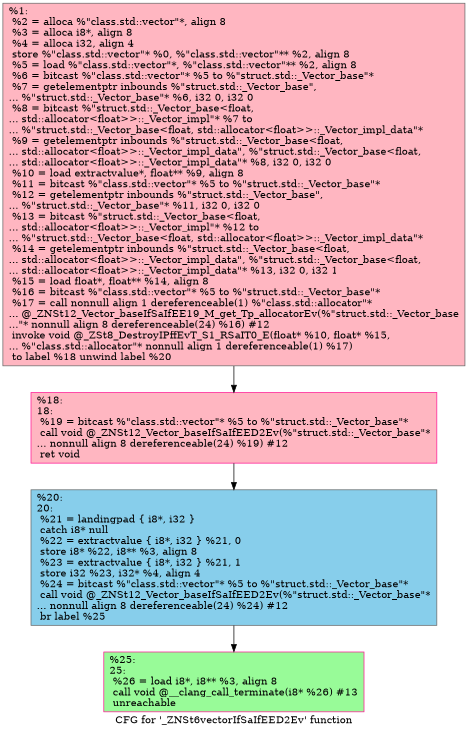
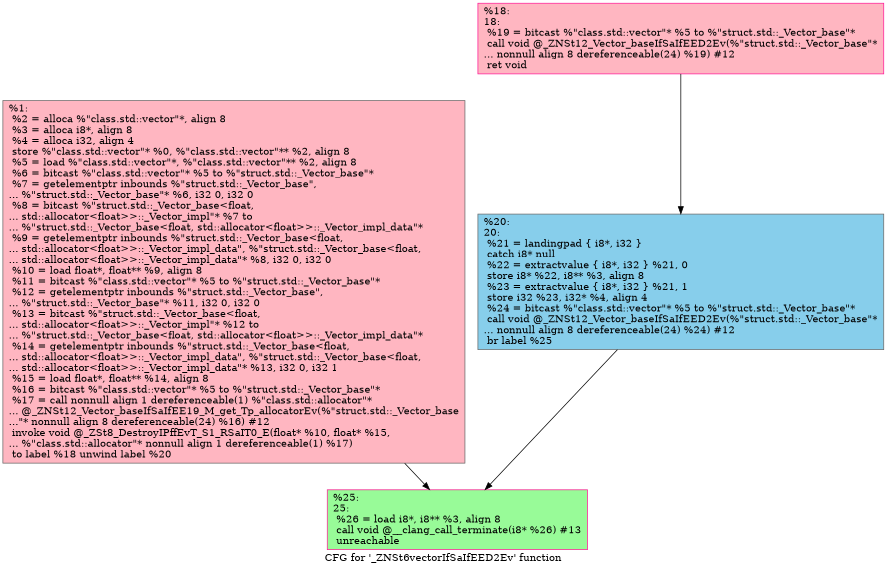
  digraph {
    label="CFG for '_ZNSt6vectorIfSaIfEED2Ev' function"
    node [color=gray40 fillcolor=lightpink shape=record style=filled]
-   n1 [label="{%1:\l  %2 = alloca %\"class.std::vector\"*, align 8\l  %3 = alloca i8*, align 8\l  %4 = alloca i32, align 4\l  store %\"class.std::vector\"* %0, %\"class.std::vector\"** %2, align 8\l  %5 = load %\"class.std::vector\"*, %\"class.std::vector\"** %2, align 8\l  %6 = bitcast %\"class.std::vector\"* %5 to %\"struct.std::_Vector_base\"*\l  %7 = getelementptr inbounds %\"struct.std::_Vector_base\",\l... %\"struct.std::_Vector_base\"* %6, i32 0, i32 0\l  %8 = bitcast %\"struct.std::_Vector_base\<float,\l... std::allocator\<float\>\>::_Vector_impl\"* %7 to\l... %\"struct.std::_Vector_base\<float, std::allocator\<float\>\>::_Vector_impl_data\"*\l  %9 = getelementptr inbounds %\"struct.std::_Vector_base\<float,\l... std::allocator\<float\>\>::_Vector_impl_data\", %\"struct.std::_Vector_base\<float,\l... std::allocator\<float\>\>::_Vector_impl_data\"* %8, i32 0, i32 0\l  %10 = load extractvalue*, float** %9, align 8\l  %11 = bitcast %\"class.std::vector\"* %5 to %\"struct.std::_Vector_base\"*\l  %12 = getelementptr inbounds %\"struct.std::_Vector_base\",\l... %\"struct.std::_Vector_base\"* %11, i32 0, i32 0\l  %13 = bitcast %\"struct.std::_Vector_base\<float,\l... std::allocator\<float\>\>::_Vector_impl\"* %12 to\l... %\"struct.std::_Vector_base\<float, std::allocator\<float\>\>::_Vector_impl_data\"*\l  %14 = getelementptr inbounds %\"struct.std::_Vector_base\<float,\l... std::allocator\<float\>\>::_Vector_impl_data\", %\"struct.std::_Vector_base\<float,\l... std::allocator\<float\>\>::_Vector_impl_data\"* %13, i32 0, i32 1\l  %15 = load float*, float** %14, align 8\l  %16 = bitcast %\"class.std::vector\"* %5 to %\"struct.std::_Vector_base\"*\l  %17 = call nonnull align 1 dereferenceable(1) %\"class.std::allocator\"*\l... @_ZNSt12_Vector_baseIfSaIfEE19_M_get_Tp_allocatorEv(%\"struct.std::_Vector_base\l...\"* nonnull align 8 dereferenceable(24) %16) #12\l  invoke void @_ZSt8_DestroyIPffEvT_S1_RSaIT0_E(float* %10, float* %15,\l... %\"class.std::allocator\"* nonnull align 1 dereferenceable(1) %17)\l          to label %18 unwind label %20\l}"]
+   n1 [label="{%1:\l  %2 = alloca %\"class.std::vector\"*, align 8\l  %3 = alloca i8*, align 8\l  %4 = alloca i32, align 4\l  store %\"class.std::vector\"* %0, %\"class.std::vector\"** %2, align 8\l  %5 = load %\"class.std::vector\"*, %\"class.std::vector\"** %2, align 8\l  %6 = bitcast %\"class.std::vector\"* %5 to %\"struct.std::_Vector_base\"*\l  %7 = getelementptr inbounds %\"struct.std::_Vector_base\",\l... %\"struct.std::_Vector_base\"* %6, i32 0, i32 0\l  %8 = bitcast %\"struct.std::_Vector_base\<float,\l... std::allocator\<float\>\>::_Vector_impl\"* %7 to\l... %\"struct.std::_Vector_base\<float, std::allocator\<float\>\>::_Vector_impl_data\"*\l  %9 = getelementptr inbounds %\"struct.std::_Vector_base\<float,\l... std::allocator\<float\>\>::_Vector_impl_data\", %\"struct.std::_Vector_base\<float,\l... std::allocator\<float\>\>::_Vector_impl_data\"* %8, i32 0, i32 0\l  %10 = load float*, float** %9, align 8\l  %11 = bitcast %\"class.std::vector\"* %5 to %\"struct.std::_Vector_base\"*\l  %12 = getelementptr inbounds %\"struct.std::_Vector_base\",\l... %\"struct.std::_Vector_base\"* %11, i32 0, i32 0\l  %13 = bitcast %\"struct.std::_Vector_base\<float,\l... std::allocator\<float\>\>::_Vector_impl\"* %12 to\l... %\"struct.std::_Vector_base\<float, std::allocator\<float\>\>::_Vector_impl_data\"*\l  %14 = getelementptr inbounds %\"struct.std::_Vector_base\<float,\l... std::allocator\<float\>\>::_Vector_impl_data\", %\"struct.std::_Vector_base\<float,\l... std::allocator\<float\>\>::_Vector_impl_data\"* %13, i32 0, i32 1\l  %15 = load float*, float** %14, align 8\l  %16 = bitcast %\"class.std::vector\"* %5 to %\"struct.std::_Vector_base\"*\l  %17 = call nonnull align 1 dereferenceable(1) %\"class.std::allocator\"*\l... @_ZNSt12_Vector_baseIfSaIfEE19_M_get_Tp_allocatorEv(%\"struct.std::_Vector_base\l...\"* nonnull align 8 dereferenceable(24) %16) #12\l  invoke void @_ZSt8_DestroyIPffEvT_S1_RSaIT0_E(float* %10, float* %15,\l... %\"class.std::allocator\"* nonnull align 1 dereferenceable(1) %17)\l          to label %18 unwind label %20\l}"]
    n2 [color=deeppink label="{%18:\l18:                                               \l  %19 = bitcast %\"class.std::vector\"* %5 to %\"struct.std::_Vector_base\"*\l  call void @_ZNSt12_Vector_baseIfSaIfEED2Ev(%\"struct.std::_Vector_base\"*\l... nonnull align 8 dereferenceable(24) %19) #12\l  ret void\l}"]
    n3 [fillcolor=skyblue label="{%20:\l20:                                               \l  %21 = landingpad \{ i8*, i32 \}\l          catch i8* null\l  %22 = extractvalue \{ i8*, i32 \} %21, 0\l  store i8* %22, i8** %3, align 8\l  %23 = extractvalue \{ i8*, i32 \} %21, 1\l  store i32 %23, i32* %4, align 4\l  %24 = bitcast %\"class.std::vector\"* %5 to %\"struct.std::_Vector_base\"*\l  call void @_ZNSt12_Vector_baseIfSaIfEED2Ev(%\"struct.std::_Vector_base\"*\l... nonnull align 8 dereferenceable(24) %24) #12\l  br label %25\l}"]
    n4 [color=deeppink fillcolor=palegreen label="{%25:\l25:                                               \l  %26 = load i8*, i8** %3, align 8\l  call void @__clang_call_terminate(i8* %26) #13\l  unreachable\l}"]
-   n1 -> n2
+   n1 -> n4
    n2 -> n3
    n3 -> n4
  }
